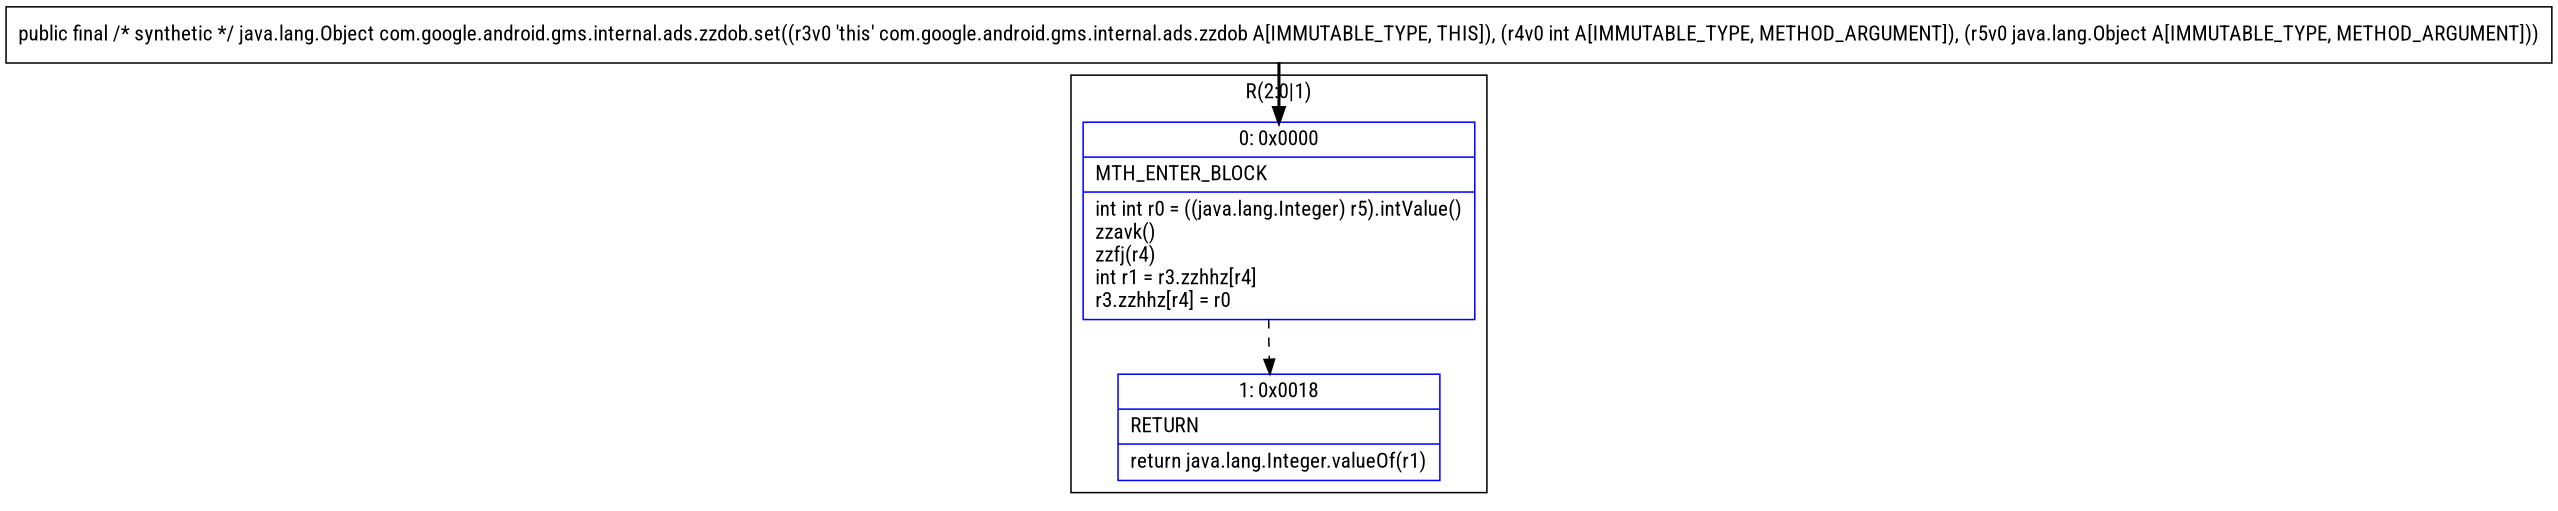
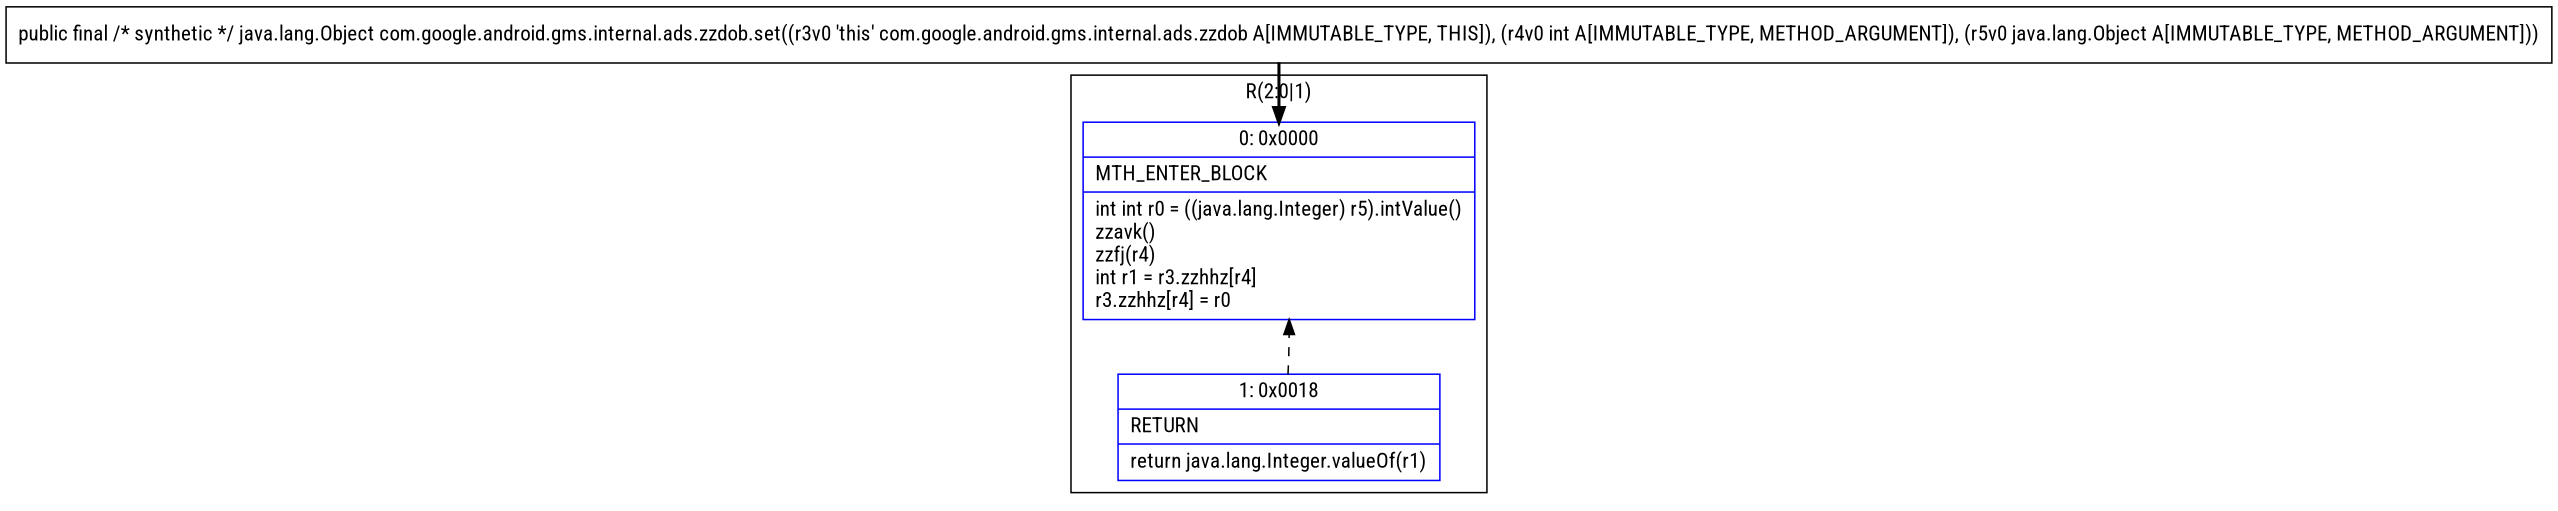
  digraph {
    fontname="Roboto Condensed"
    node [color=blue shape=record fontname="Roboto Condensed"]
    edge [fontname="Roboto Condensed"]
    n1 [label="{0\:\ 0x0000|MTH_ENTER_BLOCK\l|int int r0 = ((java.lang.Integer) r5).intValue()\lzzavk()\lzzfj(r4)\lint r1 = r3.zzhhz[r4]\lr3.zzhhz[r4] = r0\l}"]
    n2 [label="{1\:\ 0x0018|RETURN\l|return java.lang.Integer.valueOf(r1)\l}"]
    n3 [label="{public final \/* synthetic *\/ java.lang.Object com.google.android.gms.internal.ads.zzdob.set((r3v0 'this' com.google.android.gms.internal.ads.zzdob A[IMMUTABLE_TYPE, THIS]), (r4v0 int A[IMMUTABLE_TYPE, METHOD_ARGUMENT]), (r5v0 java.lang.Object A[IMMUTABLE_TYPE, METHOD_ARGUMENT])) }" color=""]
    subgraph cluster_1 {
      label="R(2:0|1)"
      n1
      n2
    }
-   n1 -> n2 [style=dashed]
+   n2 -> n1 [style=dashed]
    n3 -> n1 [style=bold]
  }
